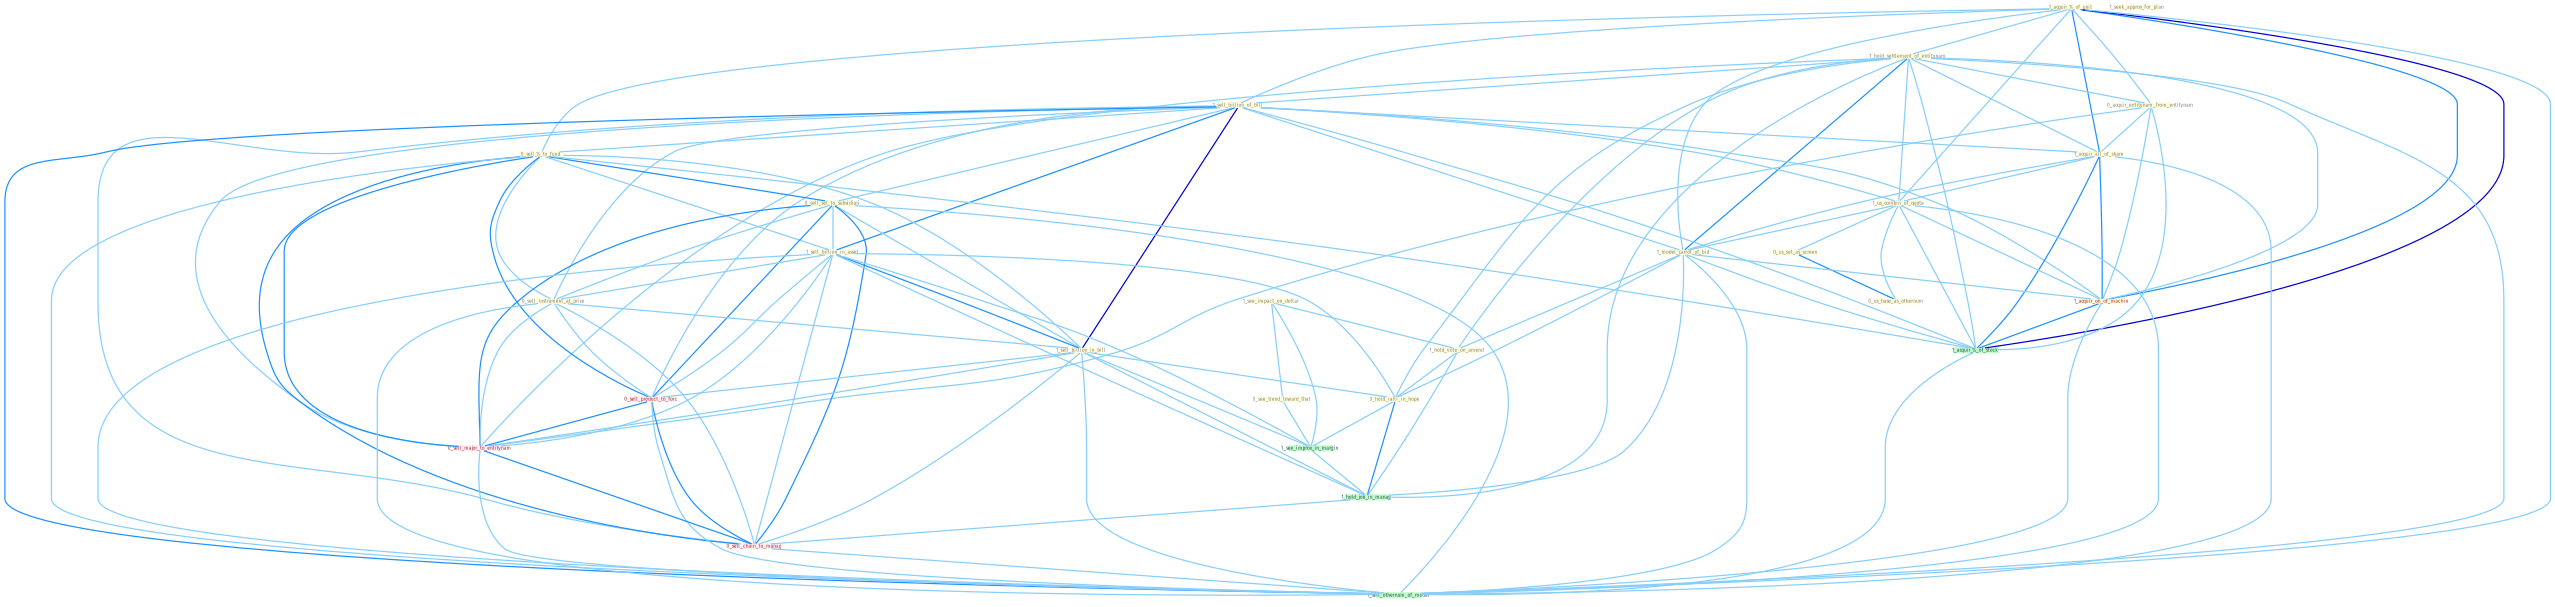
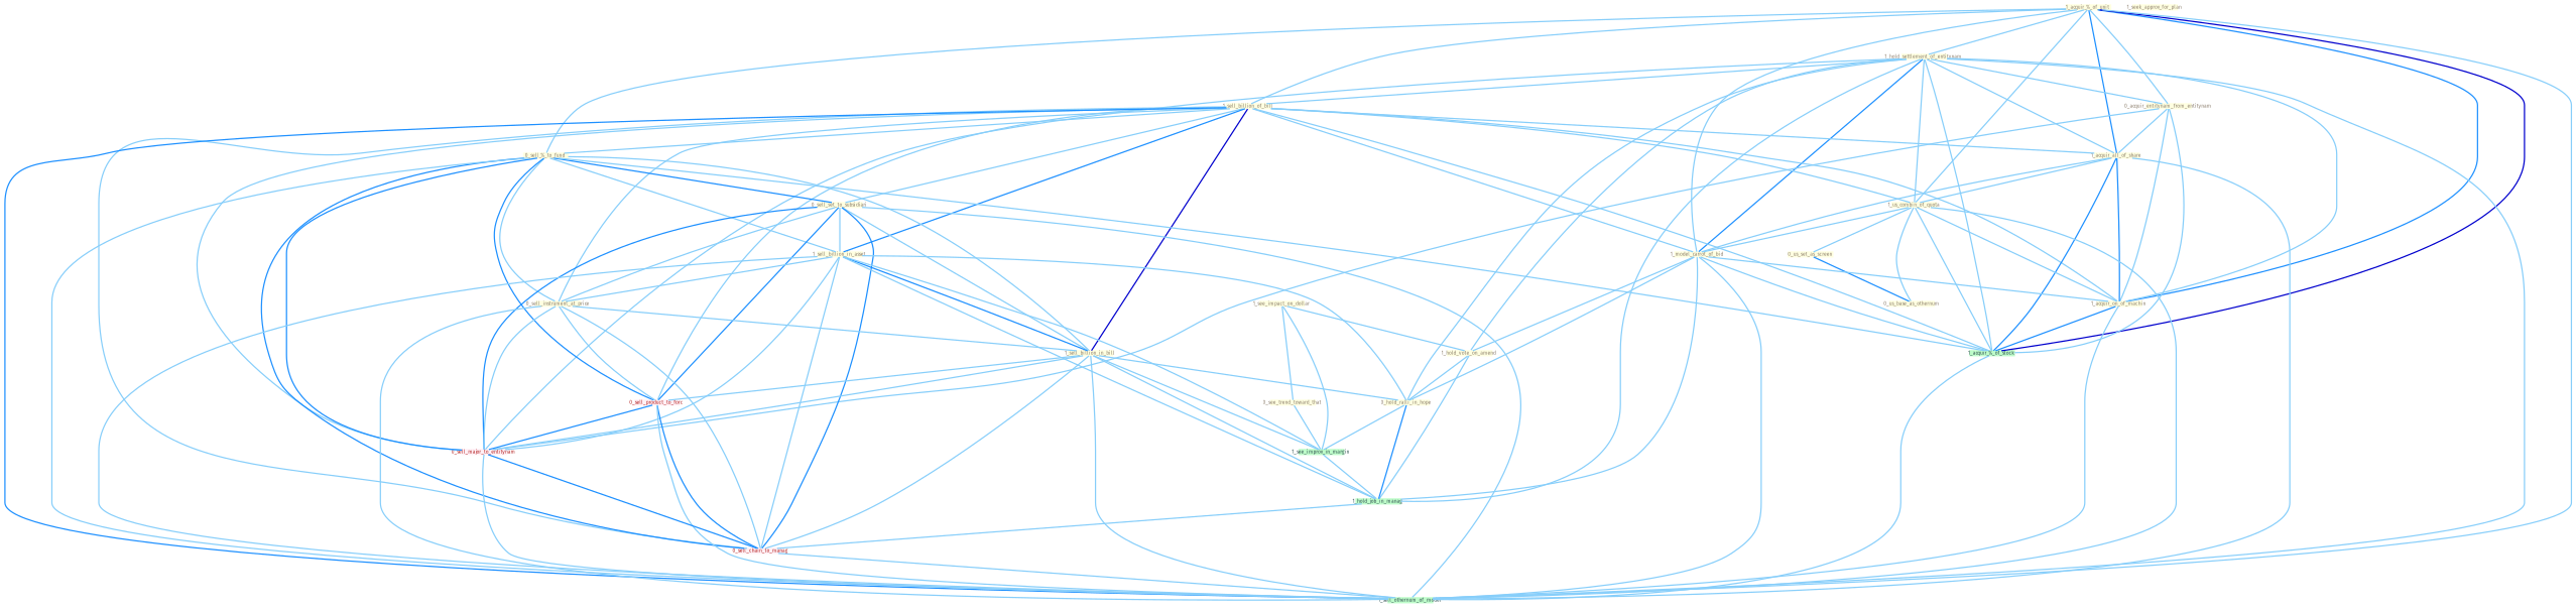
  graph {
    fontname="Fira Sans"
    node [color="#ffffe0" fixedsize=true fontcolor="#8b7d6b" fontname="Fira Sans" fontsize=4 shape=polygon style=filled]
    edge [color="#87cefa" fontname="Fira Sans" w=1]
    "1_acquir_%_of_unit " [height=.06 width=.5]
    "1_hold_settlement_of_entitynam " [height=.06 width=.5]
    "1_sell_billion_of_bill " [height=.06 width=.5]
    "1_see_impact_on_dollar " [height=.06 width=.5]
    "0_acquir_entitynam_from_entitynam " [height=.06 width=.5]
    "1_acquir_all_of_share " [height=.06 width=.5]
    "1_us_combin_of_quota " [height=.06 width=.5]
    "0_us_set_as_screen " [height=.06 width=.5]
    "0_sell_%_to_fund " [height=.06 width=.5]
    "0_see_trend_toward_that " [height=.06 width=.5]
    n11 [height=.06 label="0_sell_set_to_subsidiari" width=.5]
    "1_sell_billion_in_asset " [height=.06 width=.5]
    n13 [height=.06 label="1_model_carrot_of_bid" width=.5]
    "1_hold_vote_on_amend " [height=.06 width=.5]
    "0_sell_instrument_at_price " [height=.06 width=.5]
-   "1_acquir_on_of_machin " [fontcolor="#b22222" height=.06 width=.5]
+   "1_acquir_on_of_machin " [height=.06 width=.5]
    "1_sell_billion_in_bill " [height=.06 width=.5]
    "0_us_base_as_othernum " [height=.06 width=.5]
    "0_hold_ralli_in_hope " [height=.06 width=.5]
    "1_seek_approv_for_plan " [height=.06 width=.5]
    "0_sell_product_to_forc " [color="#fff0f5" fontcolor="#b22222" height=.06 width=.5]
    "0_sell_major_to_entitynam " [color="#fff0f5" fontcolor="#b22222" height=.06 width=.5]
    "0_sell_chain_to_manag " [color="#fff0f5" fontcolor="#b22222" height=.06 width=.5]
    "1_acquir_%_of_stock " [color="#BDFCC9" fontcolor="#2f4f4f" height=.06 width=.5]
    "1_sell_othernum_of_model " [color="#BDFCC9" fontcolor="#2f4f4f" height=.06 width=.5]
    "1_hold_job_in_manag " [color="#BDFCC9" fontcolor="#2f4f4f" height=.06 width=.5]
    "1_see_improv_in_margin " [color="#BDFCC9" fontcolor="#2f4f4f" height=.06 width=.5]
    subgraph sub_1 {
      "1_acquir_%_of_unit "
      "1_hold_settlement_of_entitynam "
      "1_sell_billion_of_bill "
      "1_see_impact_on_dollar "
      "0_acquir_entitynam_from_entitynam "
      "1_acquir_all_of_share "
      "1_us_combin_of_quota "
      "0_us_set_as_screen "
      "0_sell_%_to_fund "
      "0_see_trend_toward_that "
      n11
      "1_sell_billion_in_asset "
      n13
      "1_hold_vote_on_amend "
      "0_sell_instrument_at_price "
      "1_acquir_on_of_machin "
      "1_sell_billion_in_bill "
      "0_us_base_as_othernum "
      "0_hold_ralli_in_hope "
      "1_seek_approv_for_plan "
    }
    subgraph sub_2 {
      "0_sell_product_to_forc "
      "0_sell_major_to_entitynam "
      "0_sell_chain_to_manag "
    }
    "1_acquir_%_of_unit " -- "1_hold_settlement_of_entitynam "
    "1_acquir_%_of_unit " -- "1_sell_billion_of_bill "
    "1_acquir_%_of_unit " -- "0_acquir_entitynam_from_entitynam "
    "1_acquir_%_of_unit " -- "1_acquir_all_of_share " [color="#1e90ff" w=2]
    "1_acquir_%_of_unit " -- "1_us_combin_of_quota "
    "1_acquir_%_of_unit " -- "0_sell_%_to_fund "
    "1_acquir_%_of_unit " -- n13
    "1_acquir_%_of_unit " -- "1_acquir_on_of_machin " [color="#1e90ff" w=2]
    "1_acquir_%_of_unit " -- "1_acquir_%_of_stock " [color="#0000cd" w=3]
    "1_acquir_%_of_unit " -- "1_sell_othernum_of_model "
    "1_hold_settlement_of_entitynam " -- "1_sell_billion_of_bill "
    "1_hold_settlement_of_entitynam " -- "0_acquir_entitynam_from_entitynam "
    "1_hold_settlement_of_entitynam " -- "1_acquir_all_of_share "
    "1_hold_settlement_of_entitynam " -- "1_us_combin_of_quota "
    "1_hold_settlement_of_entitynam " -- n13 [color="#1e90ff" w=2]
    "1_hold_settlement_of_entitynam " -- "1_hold_vote_on_amend "
    "1_hold_settlement_of_entitynam " -- "1_acquir_on_of_machin "
    "1_hold_settlement_of_entitynam " -- "0_hold_ralli_in_hope "
    "1_hold_settlement_of_entitynam " -- "0_sell_major_to_entitynam "
    "1_hold_settlement_of_entitynam " -- "1_acquir_%_of_stock "
    "1_hold_settlement_of_entitynam " -- "1_sell_othernum_of_model "
    "1_hold_settlement_of_entitynam " -- "1_hold_job_in_manag "
    "1_sell_billion_of_bill " -- "1_acquir_all_of_share "
    "1_sell_billion_of_bill " -- "1_us_combin_of_quota "
    "1_sell_billion_of_bill " -- "0_sell_%_to_fund "
    "1_sell_billion_of_bill " -- n11
    "1_sell_billion_of_bill " -- "1_sell_billion_in_asset " [color="#1e90ff" w=2]
    "1_sell_billion_of_bill " -- n13
    "1_sell_billion_of_bill " -- "0_sell_instrument_at_price "
    "1_sell_billion_of_bill " -- "1_acquir_on_of_machin "
    "1_sell_billion_of_bill " -- "1_sell_billion_in_bill " [color="#0000cd" w=3]
    "1_sell_billion_of_bill " -- "0_sell_product_to_forc "
    "1_sell_billion_of_bill " -- "0_sell_major_to_entitynam "
    "1_sell_billion_of_bill " -- "0_sell_chain_to_manag "
    "1_sell_billion_of_bill " -- "1_acquir_%_of_stock "
    "1_sell_billion_of_bill " -- "1_sell_othernum_of_model " [color="#1e90ff" w=2]
    "1_see_impact_on_dollar " -- "0_see_trend_toward_that "
    "1_see_impact_on_dollar " -- "1_hold_vote_on_amend "
    "1_see_impact_on_dollar " -- "1_see_improv_in_margin "
    "0_acquir_entitynam_from_entitynam " -- "1_acquir_all_of_share "
    "0_acquir_entitynam_from_entitynam " -- "1_acquir_on_of_machin "
    "0_acquir_entitynam_from_entitynam " -- "0_sell_major_to_entitynam "
    "0_acquir_entitynam_from_entitynam " -- "1_acquir_%_of_stock "
    "1_acquir_all_of_share " -- "1_us_combin_of_quota "
    "1_acquir_all_of_share " -- n13
    "1_acquir_all_of_share " -- "1_acquir_on_of_machin " [color="#1e90ff" w=2]
    "1_acquir_all_of_share " -- "1_acquir_%_of_stock " [color="#1e90ff" w=2]
    "1_acquir_all_of_share " -- "1_sell_othernum_of_model "
    "1_us_combin_of_quota " -- "0_us_set_as_screen "
    "1_us_combin_of_quota " -- n13
    "1_us_combin_of_quota " -- "1_acquir_on_of_machin "
    "1_us_combin_of_quota " -- "0_us_base_as_othernum "
    "1_us_combin_of_quota " -- "1_acquir_%_of_stock "
    "1_us_combin_of_quota " -- "1_sell_othernum_of_model "
    "0_us_set_as_screen " -- "0_us_base_as_othernum " [color="#1e90ff" w=2]
    "0_sell_%_to_fund " -- n11 [color="#1e90ff" w=2]
    "0_sell_%_to_fund " -- "1_sell_billion_in_asset "
    "0_sell_%_to_fund " -- "0_sell_instrument_at_price "
    "0_sell_%_to_fund " -- "1_sell_billion_in_bill "
    "0_sell_%_to_fund " -- "0_sell_product_to_forc " [color="#1e90ff" w=2]
    "0_sell_%_to_fund " -- "0_sell_major_to_entitynam " [color="#1e90ff" w=2]
    "0_sell_%_to_fund " -- "0_sell_chain_to_manag " [color="#1e90ff" w=2]
    "0_sell_%_to_fund " -- "1_acquir_%_of_stock "
    "0_sell_%_to_fund " -- "1_sell_othernum_of_model "
    "0_see_trend_toward_that " -- "1_see_improv_in_margin "
    n11 -- "1_sell_billion_in_asset "
    n11 -- "0_sell_instrument_at_price "
    n11 -- "1_sell_billion_in_bill "
    n11 -- "0_sell_product_to_forc " [color="#1e90ff" w=2]
    n11 -- "0_sell_major_to_entitynam " [color="#1e90ff" w=2]
    n11 -- "0_sell_chain_to_manag " [color="#1e90ff" w=2]
    n11 -- "1_sell_othernum_of_model "
    "1_sell_billion_in_asset " -- "0_sell_instrument_at_price "
    "1_sell_billion_in_asset " -- "1_sell_billion_in_bill " [color="#1e90ff" w=3]
    "1_sell_billion_in_asset " -- "0_hold_ralli_in_hope "
-   "1_sell_billion_in_asset " -- "0_sell_product_to_forc "
    "1_sell_billion_in_asset " -- "0_sell_major_to_entitynam "
    "1_sell_billion_in_asset " -- "0_sell_chain_to_manag "
    "1_sell_billion_in_asset " -- "1_sell_othernum_of_model "
    "1_sell_billion_in_asset " -- "1_hold_job_in_manag "
    "1_sell_billion_in_asset " -- "1_see_improv_in_margin "
    n13 -- "1_hold_vote_on_amend "
    n13 -- "1_acquir_on_of_machin "
    n13 -- "0_hold_ralli_in_hope "
    n13 -- "1_acquir_%_of_stock "
    n13 -- "1_sell_othernum_of_model "
    n13 -- "1_hold_job_in_manag "
    "1_hold_vote_on_amend " -- "0_hold_ralli_in_hope "
    "1_hold_vote_on_amend " -- "1_hold_job_in_manag "
    "0_sell_instrument_at_price " -- "1_sell_billion_in_bill "
    "0_sell_instrument_at_price " -- "0_sell_product_to_forc "
    "0_sell_instrument_at_price " -- "0_sell_major_to_entitynam "
    "0_sell_instrument_at_price " -- "0_sell_chain_to_manag "
    "0_sell_instrument_at_price " -- "1_sell_othernum_of_model "
    "1_acquir_on_of_machin " -- "1_acquir_%_of_stock " [color="#1e90ff" w=2]
    "1_acquir_on_of_machin " -- "1_sell_othernum_of_model "
    "1_sell_billion_in_bill " -- "0_hold_ralli_in_hope "
    "1_sell_billion_in_bill " -- "0_sell_product_to_forc "
    "1_sell_billion_in_bill " -- "0_sell_major_to_entitynam "
    "1_sell_billion_in_bill " -- "0_sell_chain_to_manag "
    "1_sell_billion_in_bill " -- "1_sell_othernum_of_model "
    "1_sell_billion_in_bill " -- "1_hold_job_in_manag "
    "1_sell_billion_in_bill " -- "1_see_improv_in_margin "
    "0_hold_ralli_in_hope " -- "1_hold_job_in_manag " [color="#1e90ff" w=2]
    "0_hold_ralli_in_hope " -- "1_see_improv_in_margin "
    "0_sell_product_to_forc " -- "0_sell_major_to_entitynam " [color="#1e90ff" w=2]
    "0_sell_product_to_forc " -- "0_sell_chain_to_manag " [color="#1e90ff" w=2]
    "0_sell_product_to_forc " -- "1_sell_othernum_of_model "
    "0_sell_major_to_entitynam " -- "0_sell_chain_to_manag " [color="#1e90ff" w=2]
    "0_sell_major_to_entitynam " -- "1_sell_othernum_of_model "
    "0_sell_chain_to_manag " -- "1_sell_othernum_of_model "
    "1_acquir_%_of_stock " -- "1_sell_othernum_of_model "
    "1_hold_job_in_manag " -- "0_sell_chain_to_manag "
    "1_see_improv_in_margin " -- "1_hold_job_in_manag "
  }
